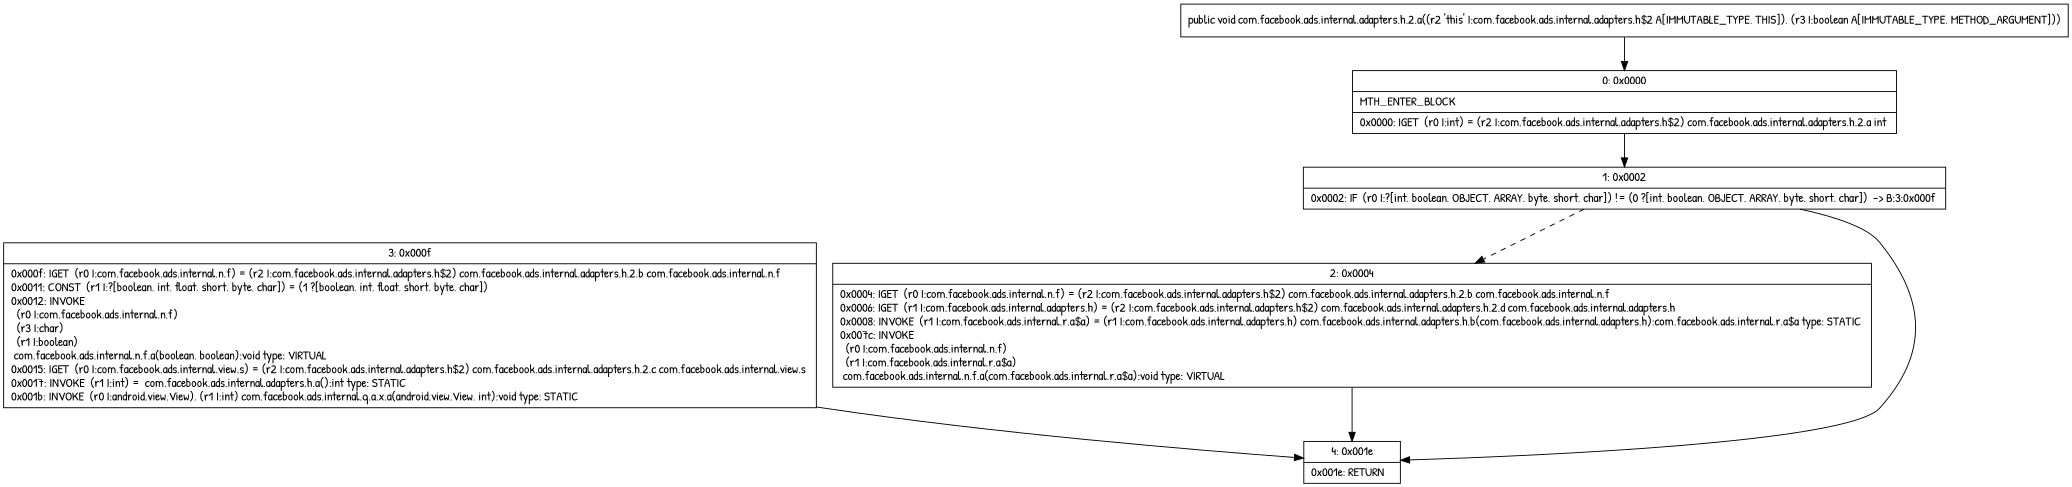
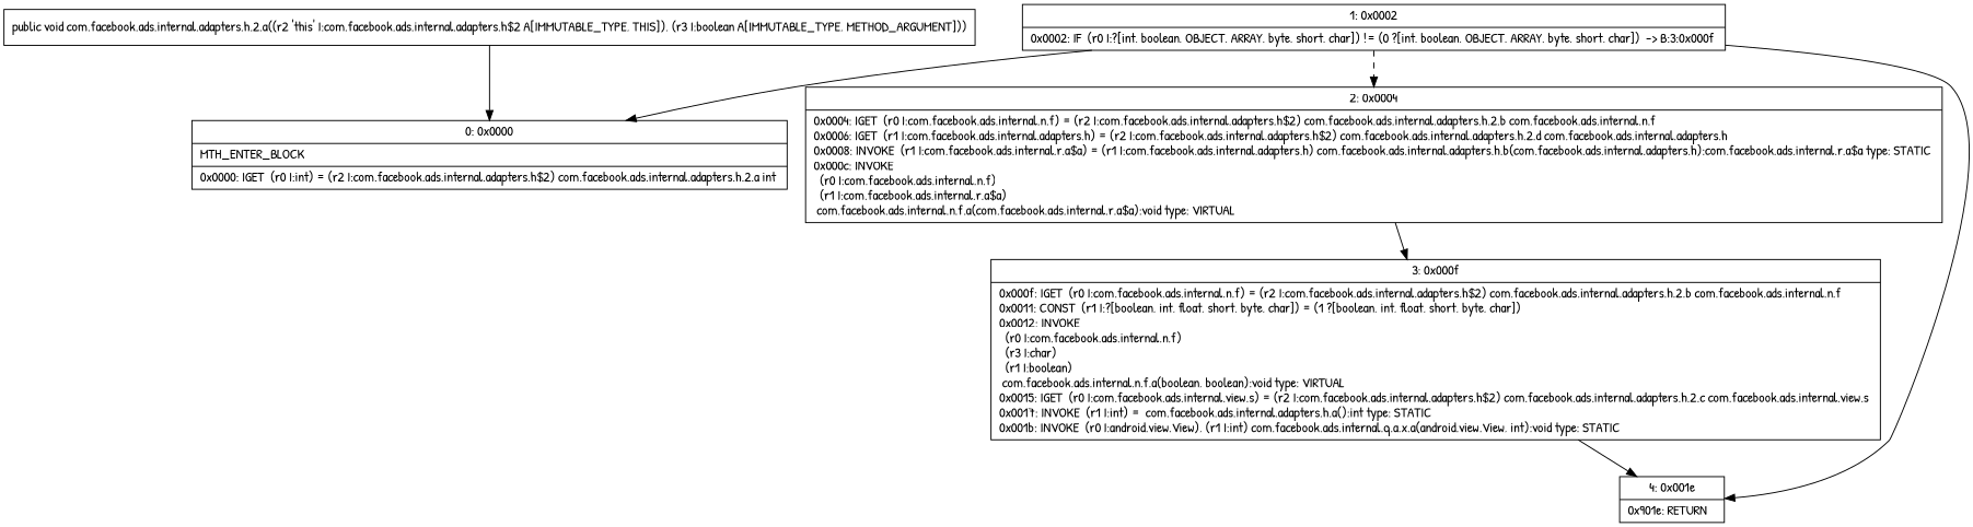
  digraph {
    fontname="Patrick Hand"
    node [fontname="Patrick Hand" shape=record]
    edge [fontname="Patrick Hand"]
    n1 [label="{0\:\ 0x0000|MTH_ENTER_BLOCK\l|0x0000: IGET  (r0 I:int) = (r2 I:com.facebook.ads.internal.adapters.h$2) com.facebook.ads.internal.adapters.h.2.a int \l}"]
    n2 [label="{1\:\ 0x0002|0x0002: IF  (r0 I:?[int, boolean, OBJECT, ARRAY, byte, short, char]) != (0 ?[int, boolean, OBJECT, ARRAY, byte, short, char])  \-\> B:3:0x000f \l}"]
-   n3 [label="{2\:\ 0x0004|0x0004: IGET  (r0 I:com.facebook.ads.internal.n.f) = (r2 I:com.facebook.ads.internal.adapters.h$2) com.facebook.ads.internal.adapters.h.2.b com.facebook.ads.internal.n.f \l0x0006: IGET  (r1 I:com.facebook.ads.internal.adapters.h) = (r2 I:com.facebook.ads.internal.adapters.h$2) com.facebook.ads.internal.adapters.h.2.d com.facebook.ads.internal.adapters.h \l0x0008: INVOKE  (r1 I:com.facebook.ads.internal.r.a$a) = (r1 I:com.facebook.ads.internal.adapters.h) com.facebook.ads.internal.adapters.h.b(com.facebook.ads.internal.adapters.h):com.facebook.ads.internal.r.a$a type: STATIC \l0x007c: INVOKE  \l  (r0 I:com.facebook.ads.internal.n.f)\l  (r1 I:com.facebook.ads.internal.r.a$a)\l com.facebook.ads.internal.n.f.a(com.facebook.ads.internal.r.a$a):void type: VIRTUAL \l}"]
-   n4 [label="{4\:\ 0x001e|0x001e: RETURN   \l}"]
+   n3 [label="{2\:\ 0x0004|0x0004: IGET  (r0 I:com.facebook.ads.internal.n.f) = (r2 I:com.facebook.ads.internal.adapters.h$2) com.facebook.ads.internal.adapters.h.2.b com.facebook.ads.internal.n.f \l0x0006: IGET  (r1 I:com.facebook.ads.internal.adapters.h) = (r2 I:com.facebook.ads.internal.adapters.h$2) com.facebook.ads.internal.adapters.h.2.d com.facebook.ads.internal.adapters.h \l0x0008: INVOKE  (r1 I:com.facebook.ads.internal.r.a$a) = (r1 I:com.facebook.ads.internal.adapters.h) com.facebook.ads.internal.adapters.h.b(com.facebook.ads.internal.adapters.h):com.facebook.ads.internal.r.a$a type: STATIC \l0x000c: INVOKE  \l  (r0 I:com.facebook.ads.internal.n.f)\l  (r1 I:com.facebook.ads.internal.r.a$a)\l com.facebook.ads.internal.n.f.a(com.facebook.ads.internal.r.a$a):void type: VIRTUAL \l}"]
+   n4 [label="{4\:\ 0x001e|0x901e: RETURN   \l}"]
    n5 [label="{3\:\ 0x000f|0x000f: IGET  (r0 I:com.facebook.ads.internal.n.f) = (r2 I:com.facebook.ads.internal.adapters.h$2) com.facebook.ads.internal.adapters.h.2.b com.facebook.ads.internal.n.f \l0x0011: CONST  (r1 I:?[boolean, int, float, short, byte, char]) = (1 ?[boolean, int, float, short, byte, char]) \l0x0012: INVOKE  \l  (r0 I:com.facebook.ads.internal.n.f)\l  (r3 I:char)\l  (r1 I:boolean)\l com.facebook.ads.internal.n.f.a(boolean, boolean):void type: VIRTUAL \l0x0015: IGET  (r0 I:com.facebook.ads.internal.view.s) = (r2 I:com.facebook.ads.internal.adapters.h$2) com.facebook.ads.internal.adapters.h.2.c com.facebook.ads.internal.view.s \l0x0017: INVOKE  (r1 I:int) =  com.facebook.ads.internal.adapters.h.a():int type: STATIC \l0x001b: INVOKE  (r0 I:android.view.View), (r1 I:int) com.facebook.ads.internal.q.a.x.a(android.view.View, int):void type: STATIC \l}"]
    n6 [label="{public void com.facebook.ads.internal.adapters.h.2.a((r2 'this' I:com.facebook.ads.internal.adapters.h$2 A[IMMUTABLE_TYPE, THIS]), (r3 I:boolean A[IMMUTABLE_TYPE, METHOD_ARGUMENT])) }"]
-   n1 -> n2
+   n2 -> n1
    n2 -> n3 [style=dashed]
    n2 -> n4
-   n3 -> n4
+   n3 -> n5
    n5 -> n4
    n6 -> n1
  }
